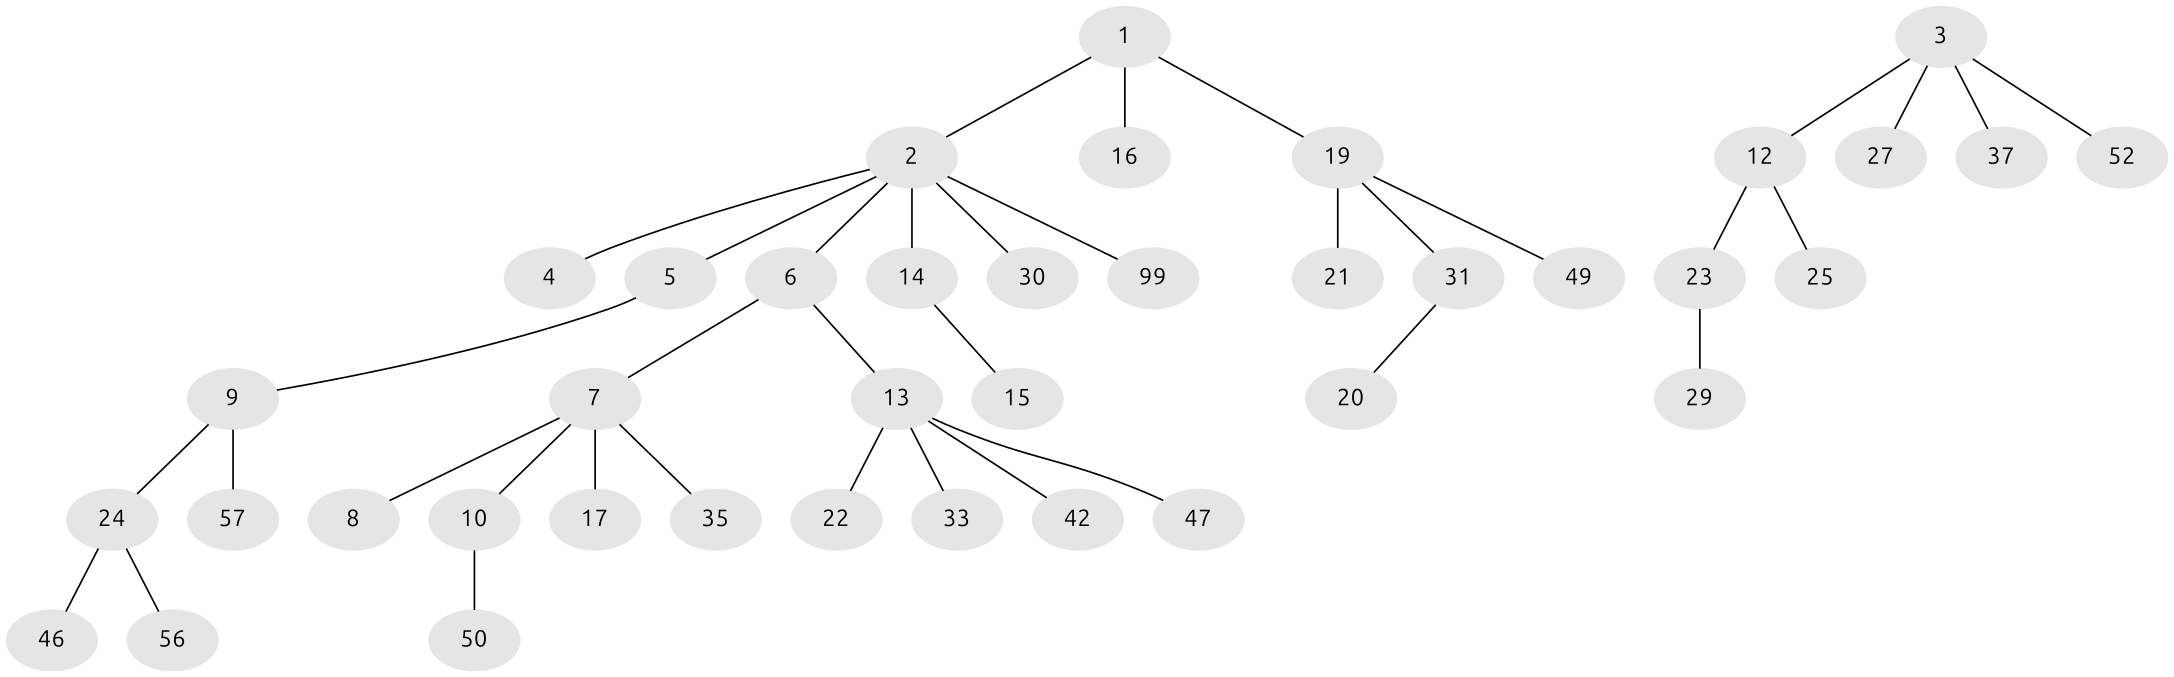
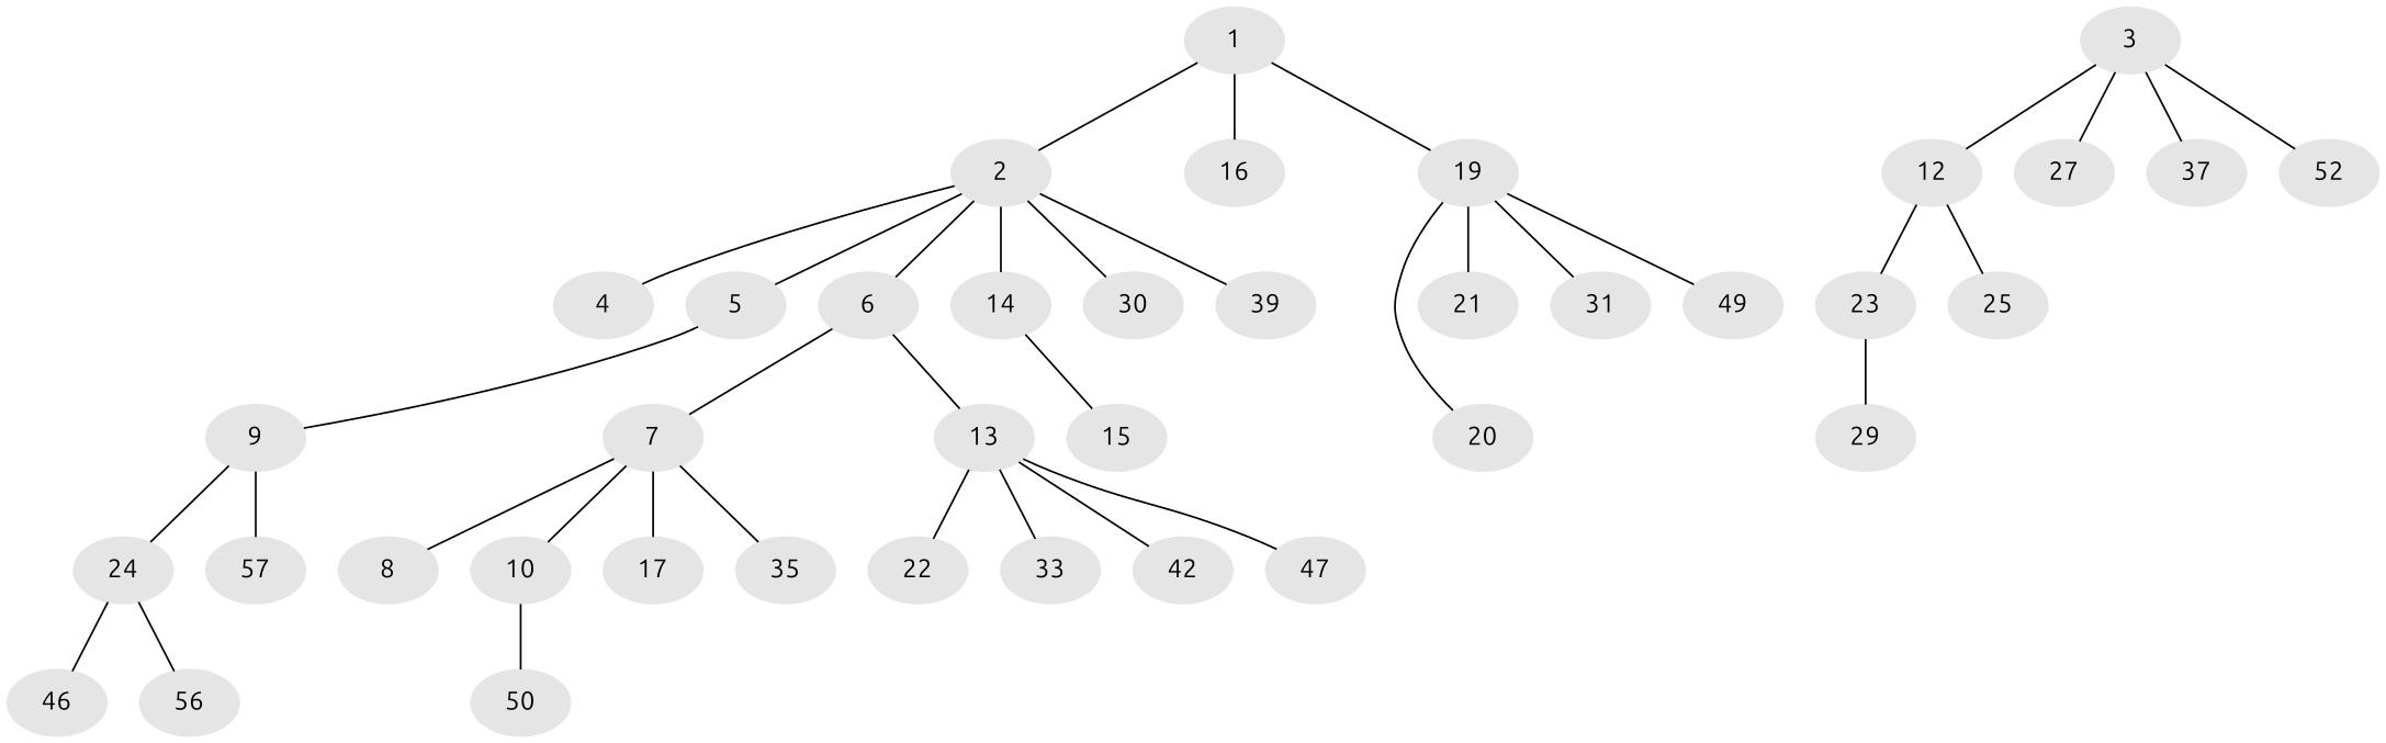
  graph {
    fontname=Ubuntu
    node [color=gray90 fontname=Ubuntu style=filled]
    edge [fontname=Ubuntu]
    1 [super="+26"]
    2 [super="+45"]
    16
    19 [super="+32"]
    4
    5
    6 [super="+53"]
    14 [super="+18"]
    30
-   39 [label=99]
+   39
    20
    21
    31
    49 [super="+55"]
    3 [super="+40"]
    12 [super="+43"]
    27
    37 [super="+41"]
    52
    9 [super="+54"]
    7
    13 [super="+28"]
    15
    23 [super="+34"]
    25
    24 [super="+38"]
    57
    8 [super="+11"]
    10 [super="+36"]
    17 [super="+51"]
    35 [super="+48"]
    22
    33 [super="+44"]
    42
    47
    50
    46
    56
    29
    1 -- 2
    1 -- 16
    1 -- 19
    2 -- 4
    2 -- 5
    2 -- 6
    2 -- 14
    2 -- 30
    2 -- 39
-   31 -- 20
+   19 -- 20
    19 -- 21
    19 -- 31
    19 -- 49
    5 -- 9
    6 -- 7
    6 -- 13
    14 -- 15
    3 -- 12
    3 -- 27
    3 -- 37
    3 -- 52
    12 -- 23
    12 -- 25
    9 -- 24
    9 -- 57
    7 -- 8
    7 -- 10
    7 -- 17
    7 -- 35
    13 -- 22
    13 -- 33
    13 -- 42
    13 -- 47
    23 -- 29
    24 -- 46
    24 -- 56
    10 -- 50
  }
